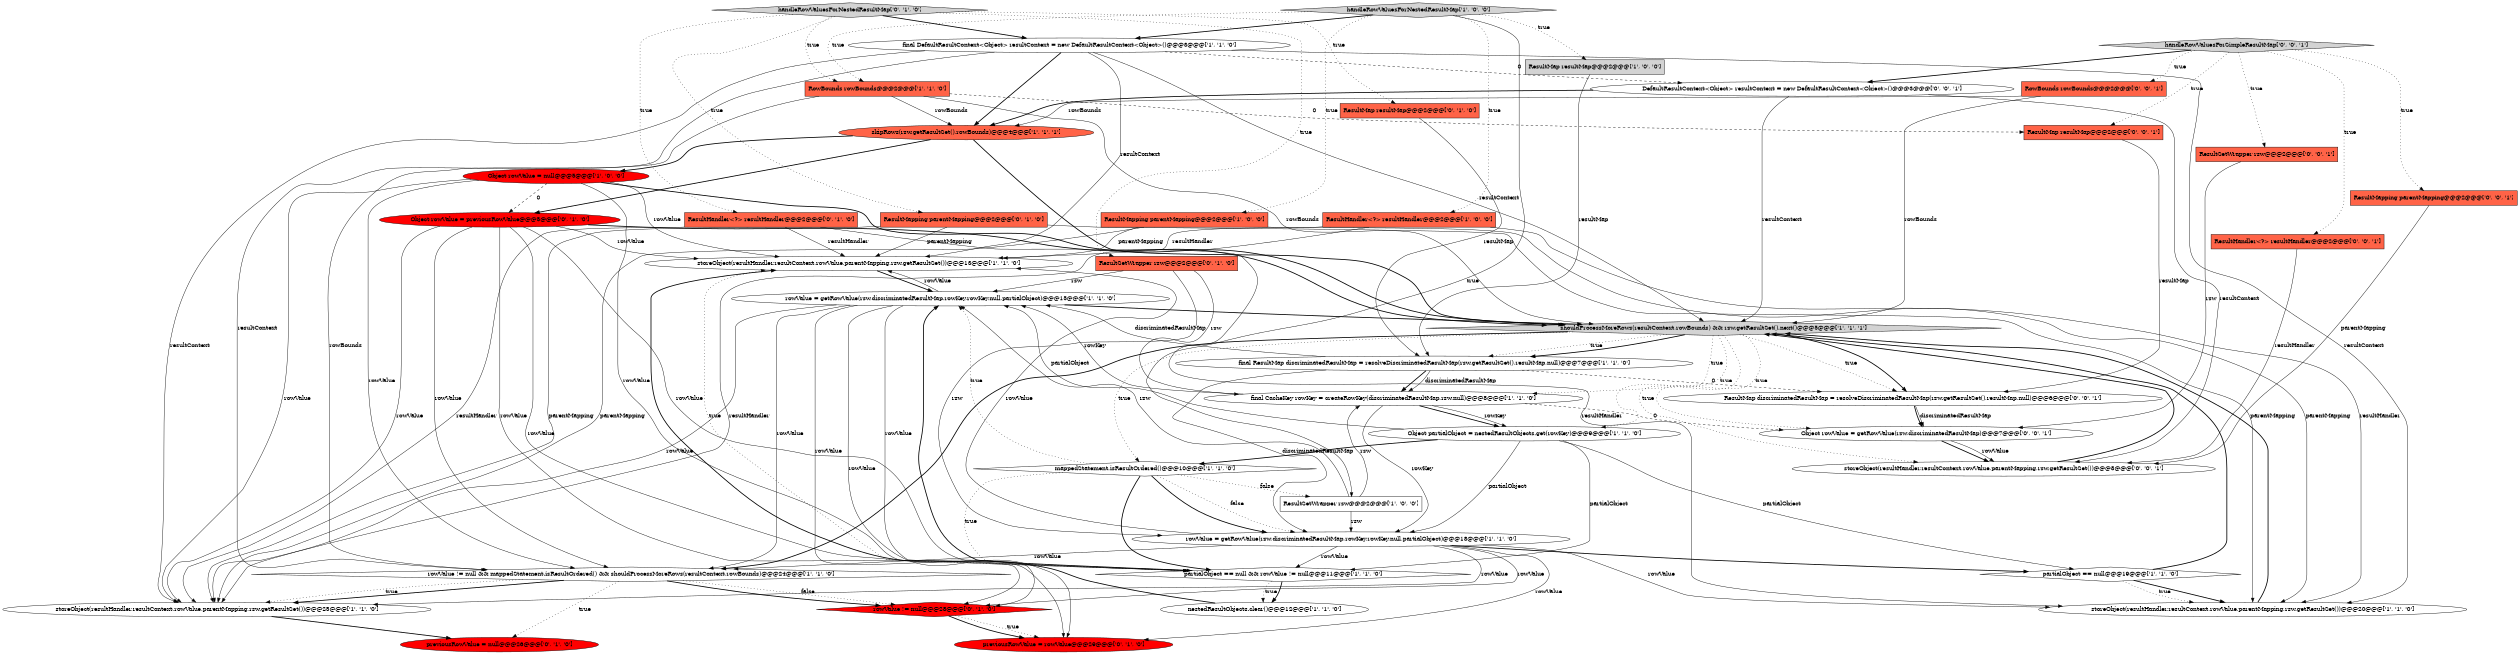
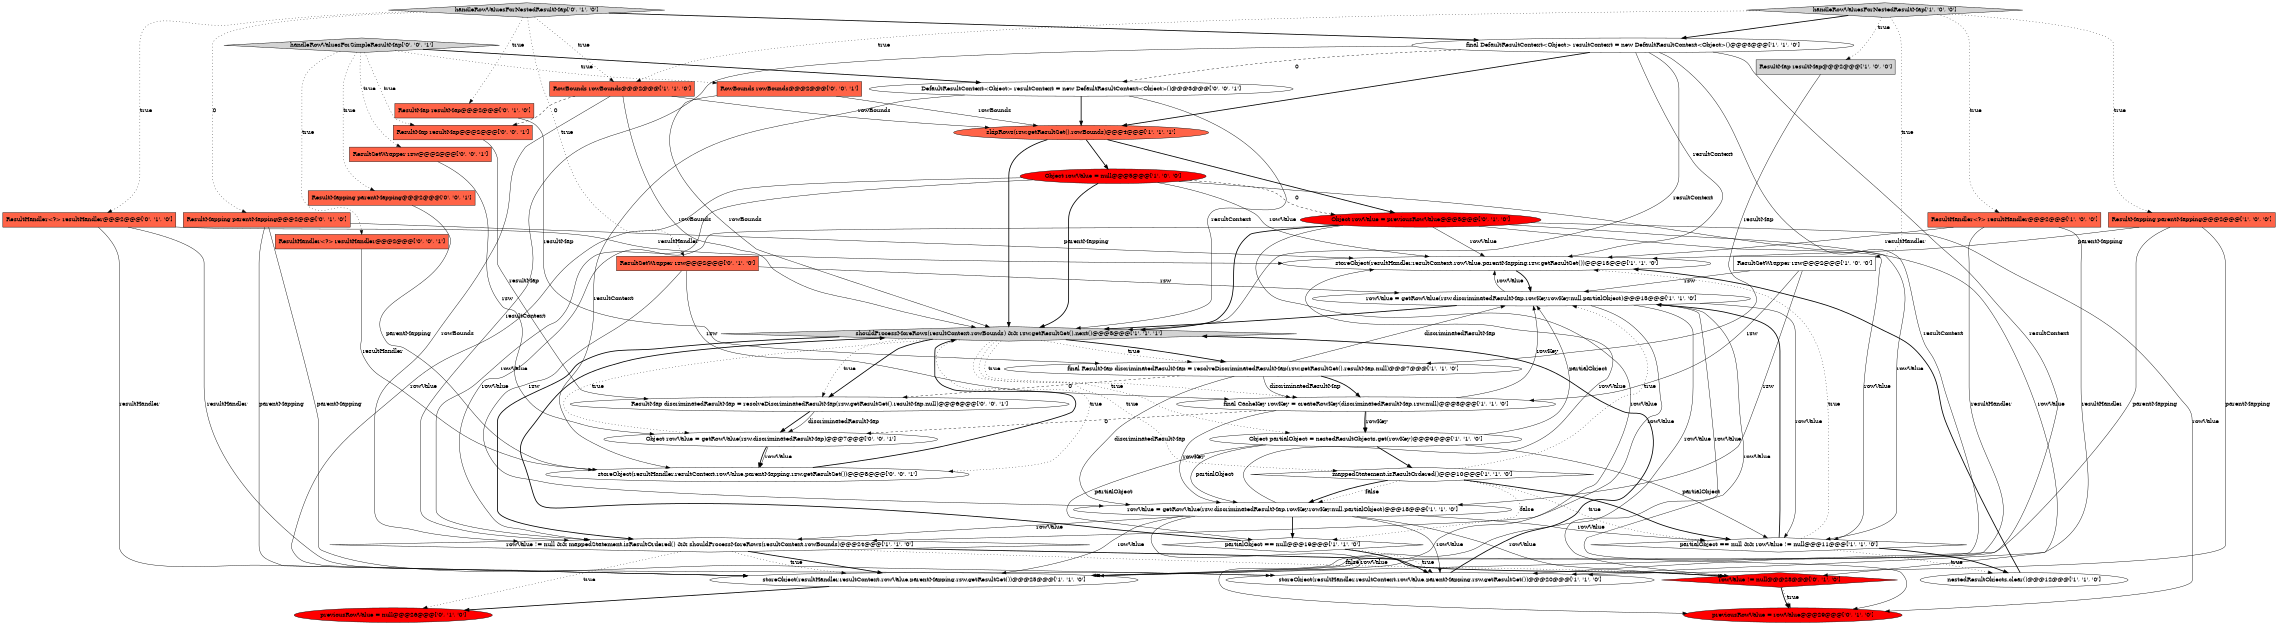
  digraph {
    node [fillcolor=white shape=ellipse style=filled]
    edge [style=solid]
    n1 [label="storeObject(resultHandler,resultContext,rowValue,parentMapping,rsw.getResultSet())@@@13@@@['1', '1', '0']"]
    n2 [label="rowValue = getRowValue(rsw,discriminatedResultMap,rowKey,rowKey,null,partialObject)@@@15@@@['1', '1', '0']"]
    n3 [fillcolor=lightgray label="shouldProcessMoreRows(resultContext,rowBounds) && rsw.getResultSet().next()@@@5@@@['1', '1', '1']" shape=diamond]
    n4 [label="storeObject(resultHandler,resultContext,rowValue,parentMapping,rsw.getResultSet())@@@25@@@['1', '1', '0']"]
    n5 [label="rowValue != null && mappedStatement.isResultOrdered() && shouldProcessMoreRows(resultContext,rowBounds)@@@24@@@['1', '1', '0']" shape=diamond]
    n6 [fillcolor=red label="previousRowValue = rowValue@@@29@@@['0', '1', '0']"]
    n7 [fillcolor=red label="rowValue != null@@@28@@@['0', '1', '0']" shape=diamond]
    n8 [label="partialObject == null && rowValue != null@@@11@@@['1', '1', '0']" shape=diamond]
    n9 [fillcolor=tomato label="RowBounds rowBounds@@@2@@@['0', '0', '1']" shape=box]
    n10 [fillcolor=tomato label="skipRows(rsw.getResultSet(),rowBounds)@@@4@@@['1', '1', '1']"]
    n11 [label="final ResultMap discriminatedResultMap = resolveDiscriminatedResultMap(rsw.getResultSet(),resultMap,null)@@@7@@@['1', '1', '0']"]
    n12 [label="Object rowValue = getRowValue(rsw,discriminatedResultMap)@@@7@@@['0', '0', '1']"]
    n13 [label="storeObject(resultHandler,resultContext,rowValue,parentMapping,rsw.getResultSet())@@@8@@@['0', '0', '1']"]
    n14 [label="mappedStatement.isResultOrdered()@@@10@@@['1', '1', '0']" shape=diamond]
    n15 [label="Object partialObject = nestedResultObjects.get(rowKey)@@@9@@@['1', '1', '0']"]
    n16 [label="final CacheKey rowKey = createRowKey(discriminatedResultMap,rsw,null)@@@8@@@['1', '1', '0']"]
    n17 [label="ResultMap discriminatedResultMap = resolveDiscriminatedResultMap(rsw.getResultSet(),resultMap,null)@@@6@@@['0', '0', '1']"]
    n18 [fillcolor=red label="Object rowValue = previousRowValue@@@5@@@['0', '1', '0']"]
    n19 [fillcolor=red label="Object rowValue = null@@@5@@@['1', '0', '0']"]
    n20 [fillcolor=red label="previousRowValue = null@@@26@@@['0', '1', '0']"]
    n21 [fillcolor=tomato label="ResultMapping parentMapping@@@2@@@['0', '1', '0']" shape=box]
    n22 [label="storeObject(resultHandler,resultContext,rowValue,parentMapping,rsw.getResultSet())@@@20@@@['1', '1', '0']"]
    n23 [fillcolor=lightgray label="ResultMap resultMap@@@2@@@['1', '0', '0']" shape=box]
    n24 [label="rowValue = getRowValue(rsw,discriminatedResultMap,rowKey,rowKey,null,partialObject)@@@18@@@['1', '1', '0']"]
    n25 [label="final DefaultResultContext<Object> resultContext = new DefaultResultContext<Object>()@@@3@@@['1', '1', '0']"]
    n26 [label="DefaultResultContext<Object> resultContext = new DefaultResultContext<Object>()@@@3@@@['0', '0', '1']"]
    n27 [fillcolor=tomato label="ResultSetWrapper rsw@@@2@@@['0', '0', '1']" shape=box]
    n28 [label="partialObject == null@@@19@@@['1', '1', '0']" shape=diamond]
    n29 [fillcolor=lightgray label="handleRowValuesForNestedResultMap['0', '1', '0']" shape=diamond]
    n30 [fillcolor=tomato label="ResultMap resultMap@@@2@@@['0', '1', '0']" shape=box]
    n31 [fillcolor=tomato label="RowBounds rowBounds@@@2@@@['1', '1', '0']" shape=box]
    n32 [fillcolor=tomato label="ResultSetWrapper rsw@@@2@@@['0', '1', '0']" shape=box]
    n33 [fillcolor=tomato label="ResultHandler<?> resultHandler@@@2@@@['0', '1', '0']" shape=box]
    n34 [fillcolor=tomato label="ResultMap resultMap@@@2@@@['0', '0', '1']" shape=box]
    n35 [fillcolor=lightgray label="handleRowValuesForNestedResultMap['1', '0', '0']" shape=diamond]
    n36 [label="ResultSetWrapper rsw@@@2@@@['1', '0', '0']" shape=box]
    n37 [fillcolor=tomato label="ResultHandler<?> resultHandler@@@2@@@['1', '0', '0']" shape=box]
    n38 [fillcolor=tomato label="ResultMapping parentMapping@@@2@@@['1', '0', '0']" shape=box]
    n39 [label="nestedResultObjects.clear()@@@12@@@['1', '1', '0']"]
    n40 [fillcolor=tomato label="ResultMapping parentMapping@@@2@@@['0', '0', '1']" shape=box]
    n41 [fillcolor=tomato label="ResultHandler<?> resultHandler@@@2@@@['0', '0', '1']" shape=box]
    n42 [fillcolor=lightgray label="handleRowValuesForSimpleResultMap['0', '0', '1']" shape=diamond]
    n1 -> n2 [style=bold]
    n2 -> n1 [label=rowValue]
    n2 -> n3 [style=bold]
    n2 -> n4 [label=rowValue]
    n2 -> n5 [label=rowValue]
    n2 -> n6 [label=rowValue]
    n2 -> n7 [label=rowValue]
    n2 -> n8 [label=rowValue]
    n3 -> n5 [style=bold]
    n3 -> n11 [label=true style=dotted]
    n3 -> n11 [style=bold]
    n3 -> n12 [label=true style=dotted]
    n3 -> n13 [label=true style=dotted]
    n3 -> n14 [label=true style=dotted]
    n3 -> n15 [label=true style=dotted]
    n3 -> n16 [label=true style=dotted]
    n3 -> n17 [label=true style=dotted]
    n3 -> n17 [style=bold]
    n4 -> n20 [style=bold]
    n5 -> n4 [style=bold]
    n5 -> n4 [label=true style=dotted]
    n5 -> n7 [label=false style=dotted]
    n5 -> n7 [style=bold]
    n5 -> n20 [label=true style=dotted]
    n7 -> n6 [label=true style=dotted]
    n7 -> n6 [style=bold]
    n8 -> n1 [label=true style=dotted]
    n8 -> n2 [style=bold]
    n8 -> n39 [label=true style=dotted]
    n8 -> n39 [style=bold]
    n9 -> n3 [label=rowBounds]
    n9 -> n10 [label=rowBounds]
    n10 -> n3 [style=bold]
    n10 -> n18 [style=bold]
    n10 -> n19 [style=bold]
    n11 -> n2 [label=discriminatedResultMap]
    n11 -> n16 [style=bold]
    n11 -> n16 [label=discriminatedResultMap]
    n11 -> n17 [label=0 style=dashed]
    n11 -> n24 [label=discriminatedResultMap]
    n12 -> n13 [style=bold]
    n12 -> n13 [label=rowValue]
    n13 -> n3 [style=bold]
    n14 -> n2 [label=true style=dotted]
    n14 -> n8 [label=true style=dotted]
    n14 -> n8 [style=bold]
    n14 -> n24 [label=false style=dotted]
    n14 -> n24 [style=bold]
-   n14 -> n36 [label=false style=dotted]
+   n14 -> n28 [label=false style=dotted]
    n15 -> n2 [label=partialObject]
    n15 -> n8 [label=partialObject]
    n15 -> n14 [style=bold]
    n15 -> n24 [label=partialObject]
    n15 -> n28 [label=partialObject]
    n16 -> n2 [label=rowKey]
    n16 -> n12 [label=0 style=dashed]
    n16 -> n15 [style=bold]
    n16 -> n15 [label=rowKey]
    n16 -> n24 [label=rowKey]
    n17 -> n12 [style=bold]
    n17 -> n12 [label=discriminatedResultMap]
    n18 -> n1 [label=rowValue]
    n18 -> n3 [style=bold]
    n18 -> n4 [label=rowValue]
    n18 -> n5 [label=rowValue]
    n18 -> n6 [label=rowValue]
    n18 -> n7 [label=rowValue]
    n18 -> n8 [label=rowValue]
    n19 -> n1 [label=rowValue]
    n19 -> n3 [style=bold]
    n19 -> n4 [label=rowValue]
    n19 -> n5 [label=rowValue]
    n19 -> n8 [label=rowValue]
    n19 -> n18 [label=0 style=dashed]
    n21 -> n1 [label=parentMapping]
    n21 -> n4 [label=parentMapping]
    n21 -> n22 [label=parentMapping]
    n22 -> n3 [style=bold]
    n23 -> n11 [label=resultMap]
    n24 -> n1 [label=rowValue]
    n24 -> n4 [label=rowValue]
    n24 -> n5 [label=rowValue]
    n24 -> n6 [label=rowValue]
    n24 -> n7 [label=rowValue]
    n24 -> n8 [label=rowValue]
    n24 -> n22 [label=rowValue]
    n24 -> n28 [style=bold]
    n25 -> n1 [label=resultContext]
    n25 -> n3 [label=resultContext]
    n25 -> n4 [label=resultContext]
    n25 -> n5 [label=resultContext]
    n25 -> n10 [style=bold]
    n25 -> n22 [label=resultContext]
    n25 -> n26 [label=0 style=dashed]
    n26 -> n3 [label=resultContext]
    n26 -> n10 [style=bold]
    n26 -> n13 [label=resultContext]
    n27 -> n12 [label=rsw]
    n28 -> n3 [style=bold]
    n28 -> n22 [style=bold]
    n28 -> n22 [label=true style=dotted]
-   n29 -> n21 [label=true style=dotted]
+   n29 -> n21 [label=0 style=dotted]
    n29 -> n25 [style=bold]
    n29 -> n30 [label=true style=dotted]
    n29 -> n31 [label=true style=dotted]
    n29 -> n32 [label=true style=dotted]
    n29 -> n33 [label=true style=dotted]
    n30 -> n11 [label=resultMap]
    n31 -> n3 [label=rowBounds]
    n31 -> n5 [label=rowBounds]
    n31 -> n10 [label=rowBounds]
    n31 -> n34 [label=0 style=dashed]
    n32 -> n2 [label=rsw]
    n32 -> n16 [label=rsw]
    n32 -> n24 [label=rsw]
    n33 -> n1 [label=resultHandler]
    n33 -> n4 [label=resultHandler]
    n33 -> n22 [label=resultHandler]
    n34 -> n17 [label=resultMap]
    n35 -> n23 [label=true style=dotted]
    n35 -> n25 [style=bold]
    n35 -> n31 [label=true style=dotted]
-   n35 -> n36 [label=true]
+   n35 -> n36 [label=true style=dotted]
    n35 -> n37 [label=true style=dotted]
    n35 -> n38 [label=true style=dotted]
    n36 -> n2 [label=rsw]
    n36 -> n16 [label=rsw]
    n36 -> n24 [label=rsw]
    n37 -> n1 [label=resultHandler]
    n37 -> n4 [label=resultHandler]
    n37 -> n22 [label=resultHandler]
    n38 -> n1 [label=parentMapping]
    n38 -> n4 [label=parentMapping]
    n38 -> n22 [label=parentMapping]
    n39 -> n1 [style=bold]
    n40 -> n13 [label=parentMapping]
    n41 -> n13 [label=resultHandler]
    n42 -> n9 [label=true style=dotted]
    n42 -> n26 [style=bold]
    n42 -> n27 [label=true style=dotted]
    n42 -> n34 [label=true style=dotted]
    n42 -> n40 [label=true style=dotted]
    n42 -> n41 [label=true style=dotted]
  }
